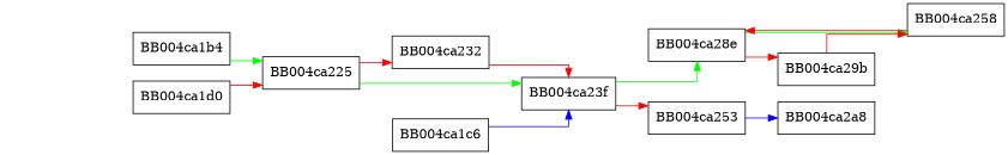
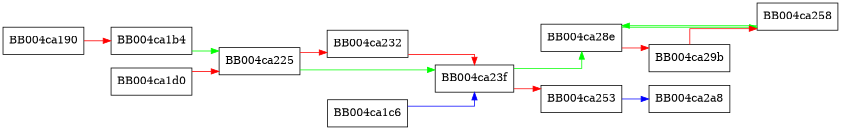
  digraph {
    rankdir=LR
    splines=ortho
    node [shape=box]
    edge [color=red]
+   BB004ca190
    BB004ca1b4
    BB004ca225
    BB004ca232
    BB004ca23f
    BB004ca1c6
    BB004ca1d0
    BB004ca28e
    BB004ca253
    BB004ca258
    BB004ca29b
    BB004ca2a8
+   BB004ca190 -> BB004ca1b4
    BB004ca1b4 -> BB004ca225 [color=green]
    BB004ca225 -> BB004ca232
    BB004ca225 -> BB004ca23f [color=green]
    BB004ca232 -> BB004ca23f
    BB004ca23f -> BB004ca28e [color=green]
    BB004ca23f -> BB004ca253
    BB004ca1c6 -> BB004ca23f [color=blue]
    BB004ca1d0 -> BB004ca225
    BB004ca28e -> BB004ca258 [color=green]
    BB004ca28e -> BB004ca29b
    BB004ca253 -> BB004ca2a8 [color=blue]
-   BB004ca258 -> BB004ca28e
+   BB004ca258 -> BB004ca28e [color=green]
    BB004ca29b -> BB004ca258
  }
